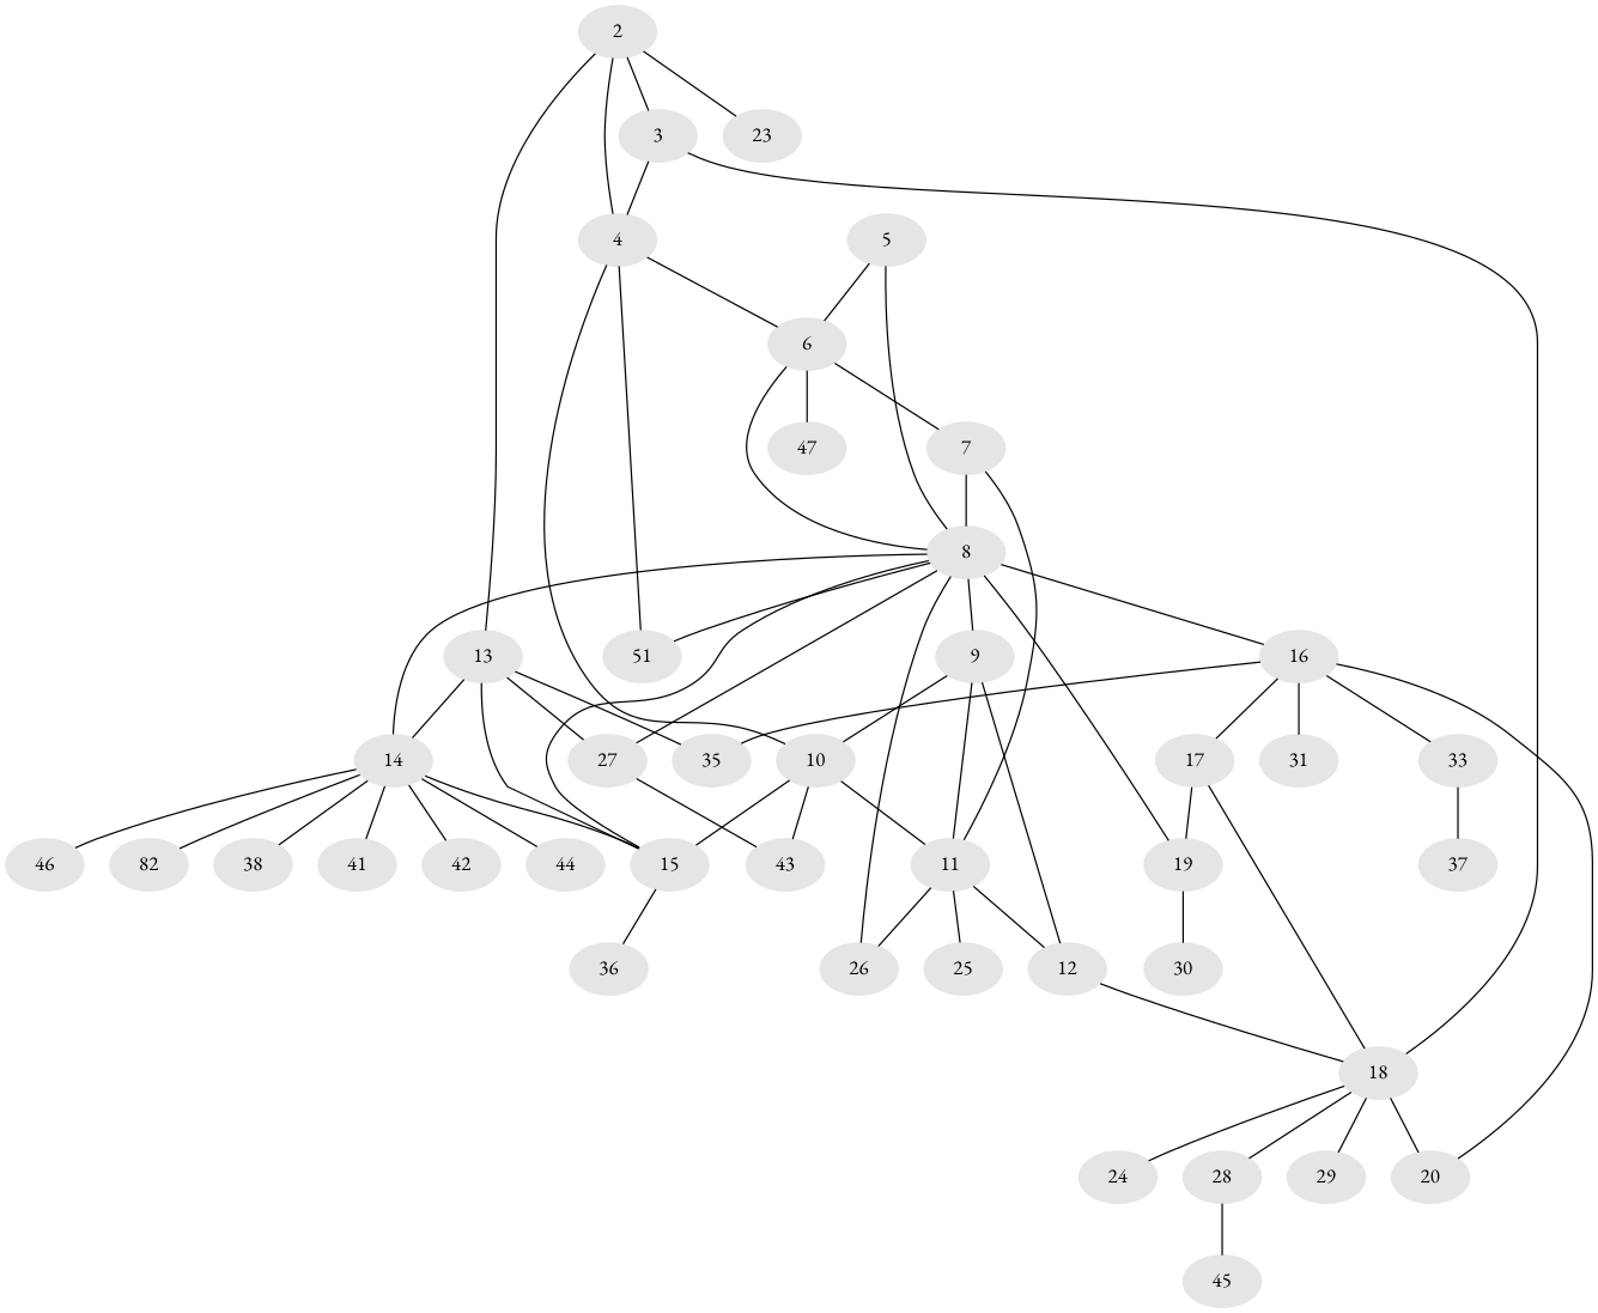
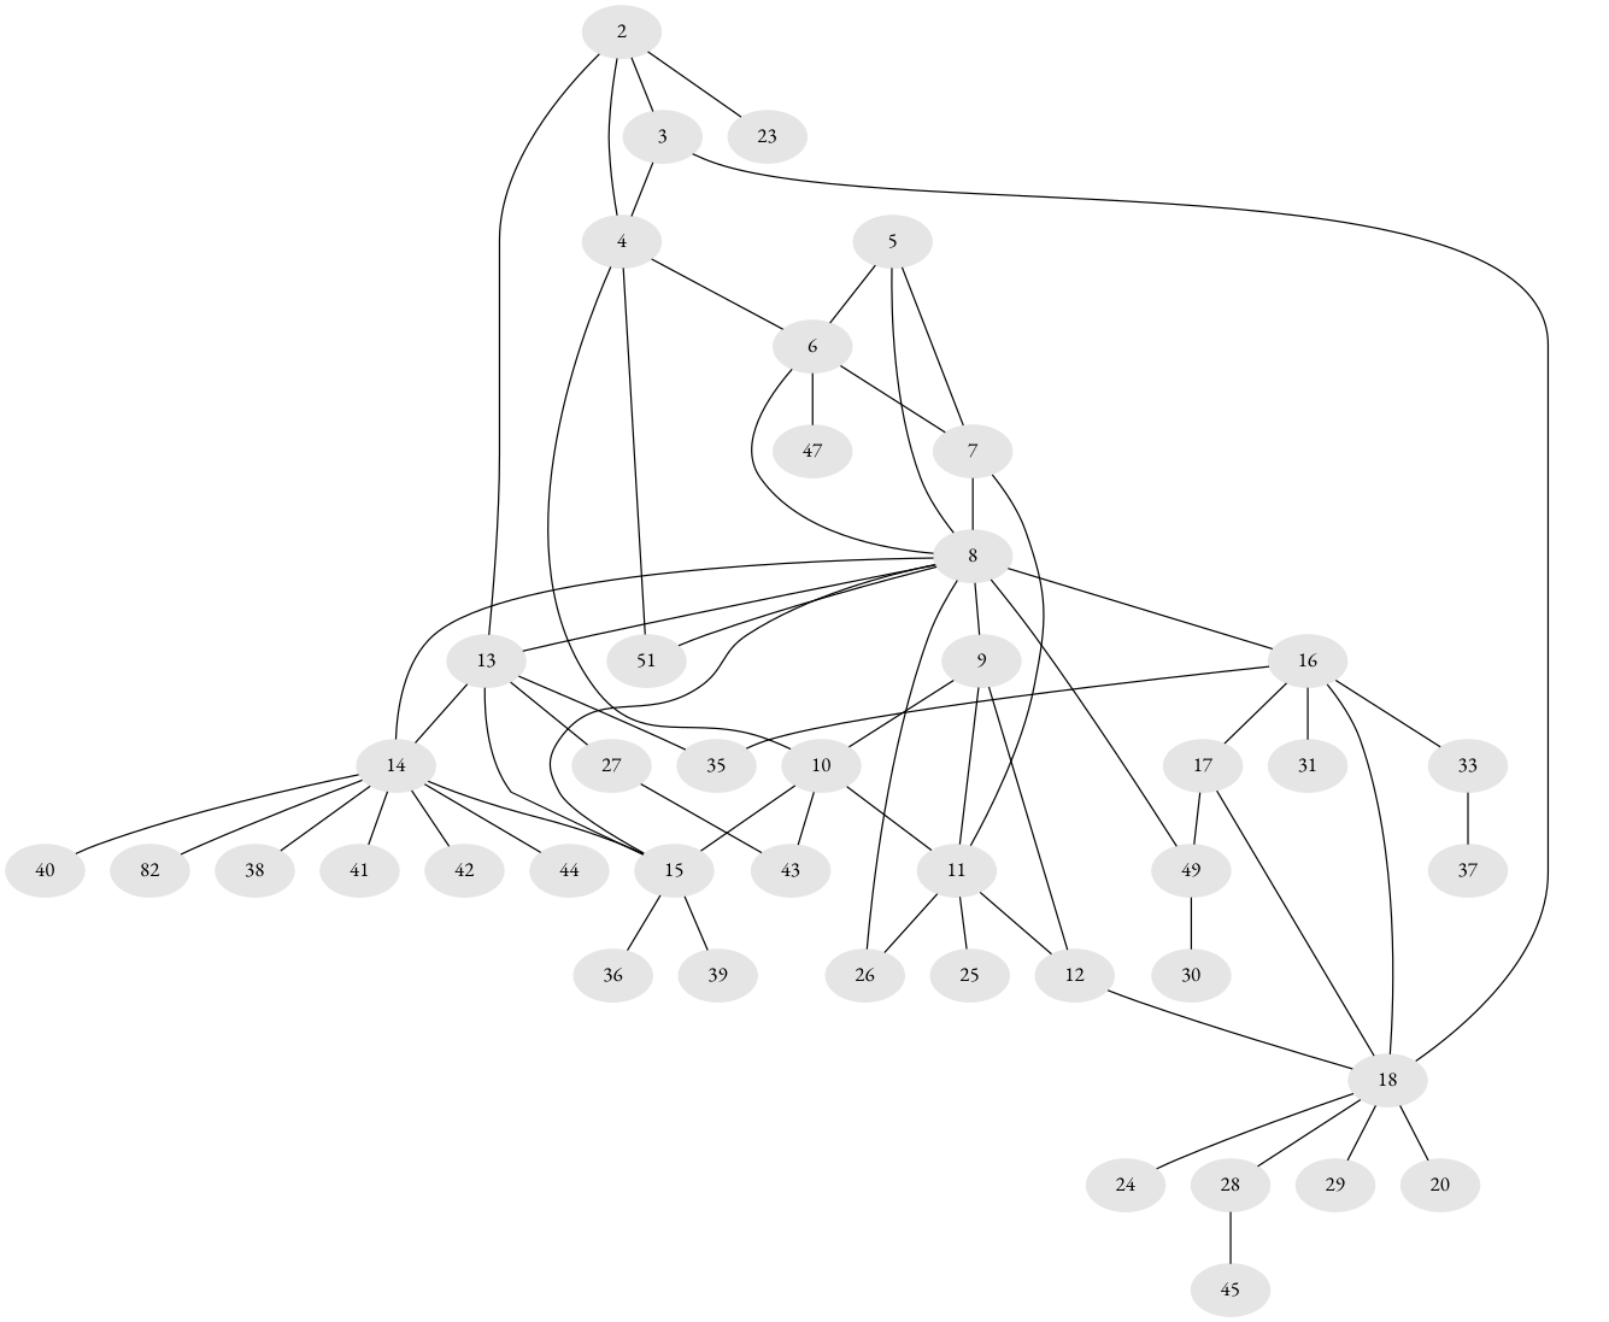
  graph {
    fontname="EB Garamond"
    node [color=gray90 fontname="EB Garamond" style=filled]
    edge [fontname="EB Garamond" weight=1.0]
    2
    3
    4
    13
    23
    18
    6
    10
    n9 [label=51]
    14
    15
    27
    35
    20
    24
    28
    29
    7
    8
    47
    11
    43
    5
    9
    16
-   19
+   19 [label=49]
    26
    12
    25
    n30 [label=82]
    38
    41
    42
    44
-   46
+   46 [label=40]
    36
+   39
    17
    31
    33
    30
    37
    45
    2 -- 3
    2 -- 4
    2 -- 13
    2 -- 23
    3 -- 4
    3 -- 18
    4 -- 6
    4 -- 10
    4 -- n9 [weight=3.0]
    13 -- 14
    13 -- 15
    13 -- 27 [weight=2.0]
    13 -- 35
    18 -- 20 [weight=4.0]
    18 -- 24
    18 -- 28
    18 -- 29
    6 -- 7
    6 -- 8
    6 -- 47
    10 -- 15
    10 -- 11
    10 -- 43
    14 -- 15
    14 -- n30
    14 -- 38
    14 -- 41
    14 -- 42
    14 -- 44
    14 -- 46
    15 -- 36
+   15 -- 39
    27 -- 43
    28 -- 45
    7 -- 8 [weight=8.0]
    7 -- 11
-   8 -- 27
+   8 -- 13
    8 -- n9
    8 -- 14
    8 -- 15
    8 -- 9
    8 -- 16
    8 -- 19
    8 -- 26
    11 -- 26
    11 -- 12
    11 -- 25
    5 -- 6
+   5 -- 7
    5 -- 8
    9 -- 10
    9 -- 11 [weight=2.0]
    9 -- 12
-   16 -- 20
+   16 -- 18
    16 -- 35
    16 -- 17
    16 -- 31
    16 -- 33
    19 -- 30
    12 -- 18
    17 -- 18
    17 -- 19
    33 -- 37
  }
